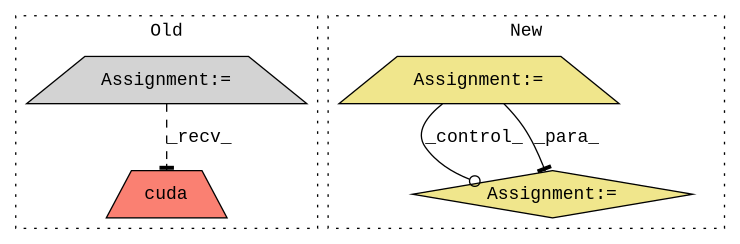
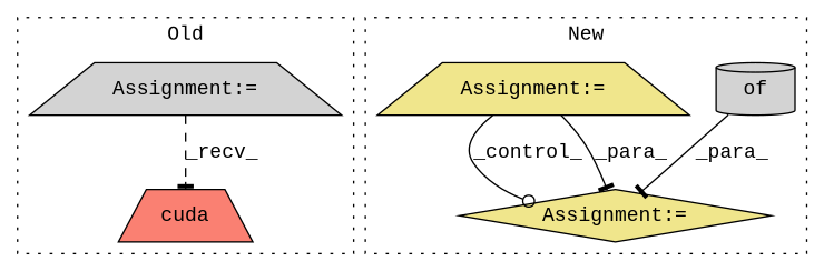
  digraph {
    fontname="Liberation Mono"
    node [a=7 l=1 shape=trapezium style=filled fillcolor=lightgrey fontname="Liberation Mono"]
    edge [style=solid arrowhead=tee fontname="Liberation Mono"]
    n1 [a=32 l=6 label=cuda s=2442 fillcolor=salmon]
    n2 [label="Assignment:=" s=2297]
+   n3 [a=32 l=4 label=of s=2418 shape=cylinder]
    n4 [label="Assignment:=" s=2624 shape=diamond fillcolor=khaki]
    n5 [l="53,2" label="Assignment:=" s="2429,2514" fillcolor=khaki]
    subgraph cluster_1 {
      label=Old
      style=dotted
      n1
      n2
    }
    subgraph cluster_2 {
      label=New
      style=dotted
+     n3
      n4
      n5
    }
    n2 -> n1 [label=_recv_ style=dashed]
+   n3 -> n4 [label=_para_]
    n5 -> n4 [label=_control_ arrowhead=odot]
    n5 -> n4 [label=_para_]
  }
